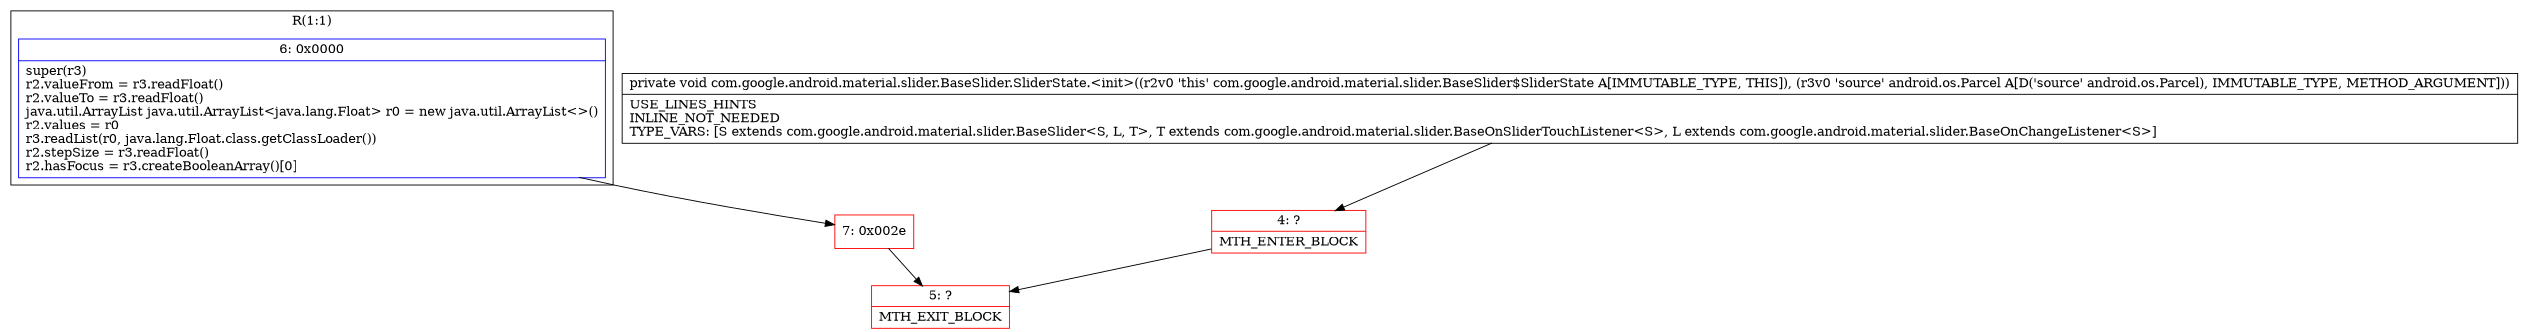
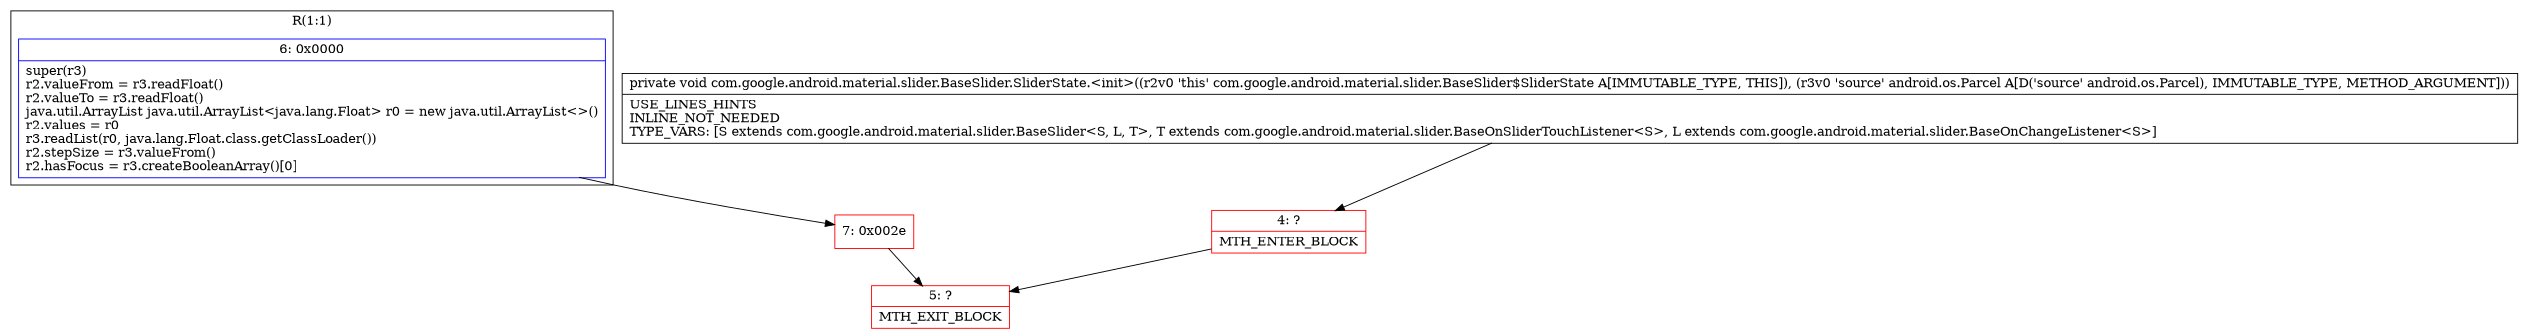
  digraph {
    node [color=red shape=record]
-   n1 [color=blue label="{6\:\ 0x0000|super(r3)\lr2.valueFrom = r3.readFloat()\lr2.valueTo = r3.readFloat()\ljava.util.ArrayList java.util.ArrayList\<java.lang.Float\> r0 = new java.util.ArrayList\<\>()\lr2.values = r0\lr3.readList(r0, java.lang.Float.class.getClassLoader())\lr2.stepSize = r3.readFloat()\lr2.hasFocus = r3.createBooleanArray()[0]\l}"]
+   n1 [color=blue label="{6\:\ 0x0000|super(r3)\lr2.valueFrom = r3.readFloat()\lr2.valueTo = r3.readFloat()\ljava.util.ArrayList java.util.ArrayList\<java.lang.Float\> r0 = new java.util.ArrayList\<\>()\lr2.values = r0\lr3.readList(r0, java.lang.Float.class.getClassLoader())\lr2.stepSize = r3.valueFrom()\lr2.hasFocus = r3.createBooleanArray()[0]\l}"]
    n2 [label="{7\:\ 0x002e}"]
    n3 [label="{5\:\ ?|MTH_EXIT_BLOCK\l}"]
    n4 [label="{4\:\ ?|MTH_ENTER_BLOCK\l}"]
    n5 [label="{private void com.google.android.material.slider.BaseSlider.SliderState.\<init\>((r2v0 'this' com.google.android.material.slider.BaseSlider$SliderState A[IMMUTABLE_TYPE, THIS]), (r3v0 'source' android.os.Parcel A[D('source' android.os.Parcel), IMMUTABLE_TYPE, METHOD_ARGUMENT]))  | USE_LINES_HINTS\lINLINE_NOT_NEEDED\lTYPE_VARS: [S extends com.google.android.material.slider.BaseSlider\<S, L, T\>, T extends com.google.android.material.slider.BaseOnSliderTouchListener\<S\>, L extends com.google.android.material.slider.BaseOnChangeListener\<S\>]\l}" color=""]
    subgraph cluster_1 {
      label="R(1:1)"
      n1
    }
    n1 -> n2
    n2 -> n3
    n4 -> n3
    n5 -> n4
  }
